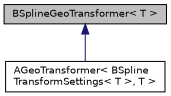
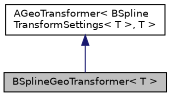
  digraph {
    node [color=black fontname=Helvetica fontsize=10 shape=record style=filled]
    n1 [fillcolor=grey75 fontcolor=black height=0.2 label="BSplineGeoTransformer\< T \>" width=0.4]
    n2 [fillcolor=white height=0.2 label="AGeoTransformer\< BSpline\lTransformSettings\< T \>, T \>" width=0.4]
-   n1 -> n2 [color=midnightblue dir=back fontname=Helvetica fontsize=10 labelfontname=Helvetica labelfontsize=10 style=solid]
+   n2 -> n1 [color=midnightblue dir=back fontname=Helvetica fontsize=10 labelfontname=Helvetica labelfontsize=10 style=solid]
  }
